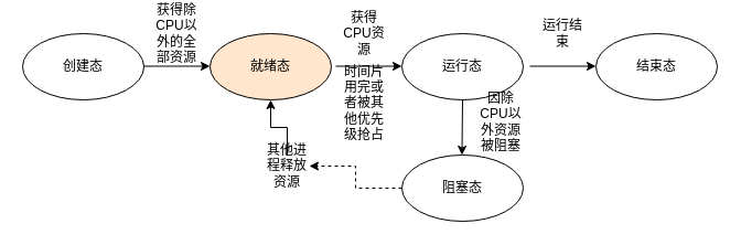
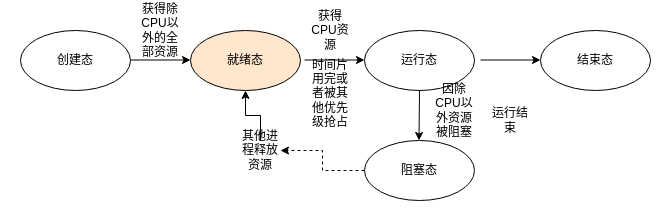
  <mxCell id="0" />
  <mxCell id="1" parent="0" />
  <mxCell id="2" value="创建态" style="ellipse;whiteSpace=wrap;html=1;" vertex="1" parent="1"><mxGeometry x="20" y="30" width="110" height="60" as="geometry" /></mxCell>
  <mxCell id="3" value="就绪态" style="ellipse;whiteSpace=wrap;html=1;fillColor=#ffe6cc;" vertex="1" parent="1"><mxGeometry x="190" y="30" width="110" height="60" as="geometry" /></mxCell>
  <mxCell id="4" value="结束态" style="ellipse;whiteSpace=wrap;html=1;" vertex="1" parent="1"><mxGeometry x="540" y="30" width="110" height="60" as="geometry" /></mxCell>
  <mxCell id="5" value="" style="edgeStyle=orthogonalEdgeStyle;rounded=0;orthogonalLoop=1;jettySize=auto;html=1;dashed=1;" edge="1" parent="1" source="6" target="18"><mxGeometry relative="1" as="geometry" /></mxCell>
  <mxCell id="6" value="阻塞态" style="ellipse;whiteSpace=wrap;html=1;" vertex="1" parent="1"><mxGeometry x="364" y="140" width="110" height="60" as="geometry" /></mxCell>
  <mxCell id="7" value="运行态" style="ellipse;whiteSpace=wrap;html=1;" vertex="1" parent="1"><mxGeometry x="364" y="30" width="110" height="60" as="geometry" /></mxCell>
  <mxCell id="8" value="" style="endArrow=classic;html=1;" edge="1" parent="1"><mxGeometry width="50" height="50" relative="1" as="geometry"><mxPoint x="304" y="59.5" as="sourcePoint" /><mxPoint x="364" y="59.5" as="targetPoint" /></mxGeometry></mxCell>
  <mxCell id="9" value="" style="endArrow=classic;html=1;" edge="1" parent="1"><mxGeometry width="50" height="50" relative="1" as="geometry"><mxPoint x="130" y="59.5" as="sourcePoint" /><mxPoint x="190" y="59.5" as="targetPoint" /></mxGeometry></mxCell>
  <mxCell id="10" value="获得除CPU以外的全部资源" style="text;html=1;strokeColor=none;fillColor=none;align=center;verticalAlign=middle;whiteSpace=wrap;rounded=0;" vertex="1" parent="1"><mxGeometry x="140" y="20" width="40" height="20" as="geometry" /></mxCell>
  <mxCell id="11" value="获得CPU资源" style="text;html=1;strokeColor=none;fillColor=none;align=center;verticalAlign=middle;whiteSpace=wrap;rounded=0;" vertex="1" parent="1"><mxGeometry x="310" y="20" width="40" height="20" as="geometry" /></mxCell>
- <mxCell id="12" value="运行结束" style="text;html=1;strokeColor=none;fillColor=none;align=center;verticalAlign=middle;whiteSpace=wrap;rounded=0;" vertex="1" parent="1"><mxGeometry x="490" y="20" width="40" height="20" as="geometry" /></mxCell>
+ <mxCell id="12" value="运行结束" style="text;html=1;strokeColor=none;fillColor=none;align=center;verticalAlign=middle;whiteSpace=wrap;rounded=0;" vertex="1" parent="1"><mxGeometry x="490" y="110" width="40" height="20" as="geometry" /></mxCell>
  <mxCell id="13" value="" style="endArrow=classic;html=1;" edge="1" parent="1"><mxGeometry width="50" height="50" relative="1" as="geometry"><mxPoint x="480" y="59.5" as="sourcePoint" /><mxPoint x="540" y="59.5" as="targetPoint" /></mxGeometry></mxCell>
  <mxCell id="14" value="" style="endArrow=classic;html=1;" edge="1" parent="1"><mxGeometry width="50" height="50" relative="1" as="geometry"><mxPoint x="419" y="90" as="sourcePoint" /><mxPoint x="418.5" y="140" as="targetPoint" /></mxGeometry></mxCell>
  <mxCell id="15" value="时间片用完或者被其他优先级抢占" style="text;html=1;strokeColor=none;fillColor=none;align=center;verticalAlign=middle;whiteSpace=wrap;rounded=0;" vertex="1" parent="1"><mxGeometry x="310" y="83" width="40" height="20" as="geometry" /></mxCell>
  <mxCell id="16" value="因除CPU以外资源被阻塞" style="text;html=1;strokeColor=none;fillColor=none;align=center;verticalAlign=middle;whiteSpace=wrap;rounded=0;" vertex="1" parent="1"><mxGeometry x="434" y="100" width="40" height="20" as="geometry" /></mxCell>
  <mxCell id="17" value="" style="edgeStyle=orthogonalEdgeStyle;rounded=0;orthogonalLoop=1;jettySize=auto;html=1;" edge="1" parent="1" source="18" target="3"><mxGeometry relative="1" as="geometry" /></mxCell>
  <mxCell id="18" value="其他进程释放资源" style="text;html=1;strokeColor=none;fillColor=none;align=center;verticalAlign=middle;whiteSpace=wrap;rounded=0;" vertex="1" parent="1"><mxGeometry x="240" y="140" width="40" height="20" as="geometry" /></mxCell>
